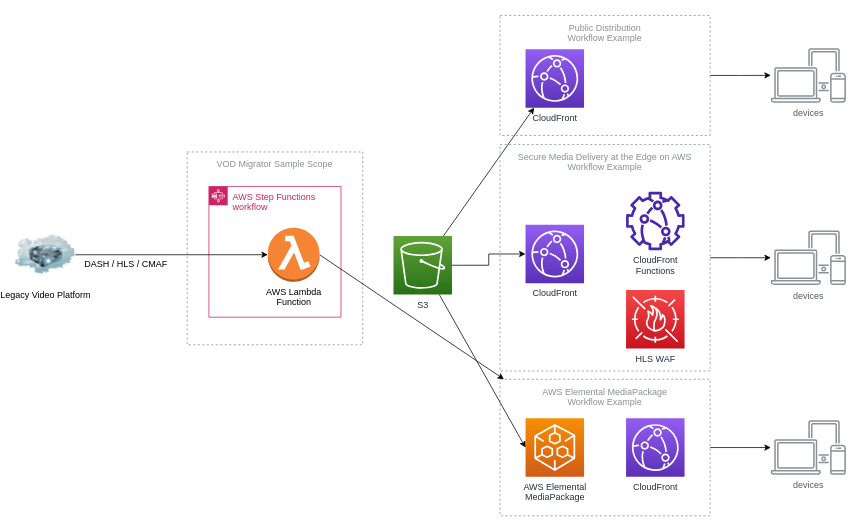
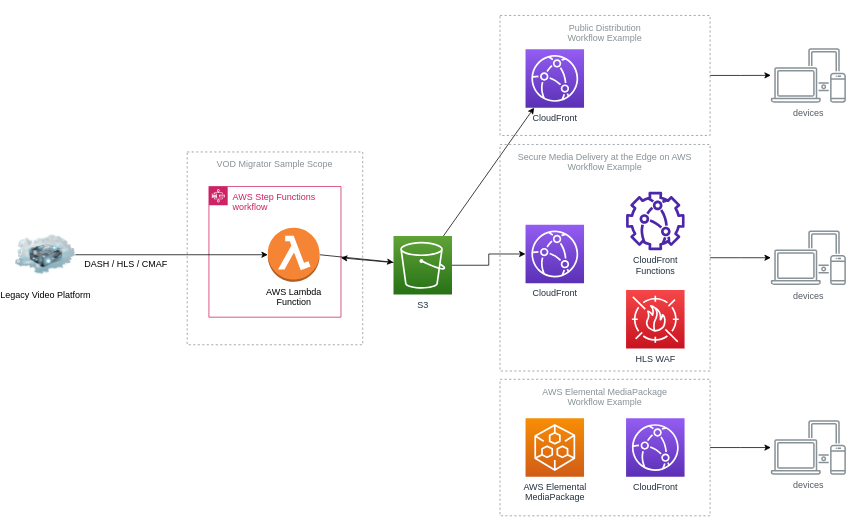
  <mxCell id="0" />
  <mxCell id="1" parent="0" />
  <mxCell id="2" value="VOD Migrator Sample Scope" style="outlineConnect=0;gradientColor=none;html=1;whiteSpace=wrap;fontSize=12;fontStyle=0;strokeColor=#879196;fillColor=none;verticalAlign=top;align=center;fontColor=#879196;dashed=1;spacingTop=3;labelBorderColor=none;" parent="1" vertex="1"><mxGeometry x="249" y="202" width="234" height="257" as="geometry" /></mxCell>
  <mxCell id="3" style="edgeStyle=orthogonalEdgeStyle;rounded=0;orthogonalLoop=1;jettySize=auto;html=1;labelBorderColor=none;" edge="1" parent="1" source="4" target="27"><mxGeometry relative="1" as="geometry" /></mxCell>
  <mxCell id="4" value="&lt;div&gt;AWS Elemental MediaPackage&lt;/div&gt;&lt;div&gt;Workflow Example&lt;/div&gt;" style="outlineConnect=0;gradientColor=none;html=1;whiteSpace=wrap;fontSize=12;fontStyle=0;strokeColor=#879196;fillColor=none;verticalAlign=top;align=center;fontColor=#879196;dashed=1;spacingTop=3;labelBorderColor=none;" parent="1" vertex="1"><mxGeometry x="666" y="505" width="280" height="182" as="geometry" /></mxCell>
  <mxCell id="5" value="AWS Step Functions workflow" style="points=[[0,0],[0.25,0],[0.5,0],[0.75,0],[1,0],[1,0.25],[1,0.5],[1,0.75],[1,1],[0.75,1],[0.5,1],[0.25,1],[0,1],[0,0.75],[0,0.5],[0,0.25]];outlineConnect=0;gradientColor=none;html=1;whiteSpace=wrap;fontSize=12;fontStyle=0;shape=mxgraph.aws4.group;grIcon=mxgraph.aws4.group_aws_step_functions_workflow;strokeColor=#CD2264;fillColor=none;verticalAlign=top;align=left;spacingLeft=30;fontColor=#CD2264;dashed=0;labelBorderColor=none;" parent="1" vertex="1"><mxGeometry x="278" y="248" width="176" height="174.25" as="geometry" /></mxCell>
  <mxCell id="6" style="edgeStyle=orthogonalEdgeStyle;rounded=0;orthogonalLoop=1;jettySize=auto;html=1;labelBorderColor=none;" edge="1" parent="1" source="7" target="25"><mxGeometry relative="1" as="geometry" /></mxCell>
  <mxCell id="7" value="&lt;div&gt;Public Distribution&lt;/div&gt;&lt;div&gt;Workflow Example&lt;/div&gt;" style="outlineConnect=0;gradientColor=none;html=1;whiteSpace=wrap;fontSize=12;fontStyle=0;strokeColor=#879196;fillColor=none;verticalAlign=top;align=center;fontColor=#879196;dashed=1;spacingTop=3;labelBorderColor=none;" parent="1" vertex="1"><mxGeometry x="666" y="20" width="280" height="160" as="geometry" /></mxCell>
  <mxCell id="8" style="edgeStyle=orthogonalEdgeStyle;rounded=0;orthogonalLoop=1;jettySize=auto;html=1;labelBorderColor=none;" parent="1" source="9" target="18" edge="1"><mxGeometry relative="1" as="geometry" /></mxCell>
  <mxCell id="9" value="S3" style="outlineConnect=0;fontColor=#232F3E;gradientColor=#60A337;gradientDirection=north;fillColor=#277116;strokeColor=#ffffff;dashed=0;verticalLabelPosition=bottom;verticalAlign=top;align=center;html=1;fontSize=12;fontStyle=0;aspect=fixed;shape=mxgraph.aws4.resourceIcon;resIcon=mxgraph.aws4.s3;labelBorderColor=none;" parent="1" vertex="1"><mxGeometry x="524" y="314" width="78" height="78" as="geometry" /></mxCell>
- <mxCell id="10" value="" style="endArrow=classic;html=1;exitX=1;exitY=0.5;exitDx=0;exitDy=0;exitPerimeter=0;labelBorderColor=none;" parent="1" source="22" target="4" edge="1"><mxGeometry width="50" height="50" relative="1" as="geometry"><mxPoint x="389" y="339" as="sourcePoint" /><mxPoint x="470" y="339" as="targetPoint" /></mxGeometry></mxCell>
+ <mxCell id="10" value="" style="endArrow=classic;html=1;exitX=1;exitY=0.5;exitDx=0;exitDy=0;exitPerimeter=0;labelBorderColor=none;" parent="1" source="22" target="9" edge="1"><mxGeometry width="50" height="50" relative="1" as="geometry"><mxPoint x="389" y="339" as="sourcePoint" /><mxPoint x="470" y="339" as="targetPoint" /></mxGeometry></mxCell>
  <mxCell id="11" value="" style="endArrow=classic;html=1;exitX=1;exitY=0.5;exitDx=0;exitDy=0;labelBorderColor=none;" parent="1" source="13" target="22" edge="1"><mxGeometry width="50" height="50" relative="1" as="geometry"><mxPoint x="251" y="339.002" as="sourcePoint" /><mxPoint x="326" y="339" as="targetPoint" /></mxGeometry></mxCell>
  <mxCell id="12" value="&lt;div&gt;DASH / HLS / CMAF&lt;br&gt;&lt;/div&gt;" style="text;html=1;align=center;verticalAlign=middle;resizable=0;points=[];autosize=1;labelBorderColor=none;" parent="1" vertex="1"><mxGeometry x="106" y="343" width="121" height="18" as="geometry" /></mxCell>
  <mxCell id="13" value="Legacy Video Platform" style="image;html=1;labelBackgroundColor=none;image=img/lib/clip_art/networking/Cloud_Server_128x128.png;labelBorderColor=none;" parent="1" vertex="1"><mxGeometry x="20" y="299" width="80" height="80" as="geometry" /></mxCell>
  <mxCell id="14" value="CloudFront" style="outlineConnect=0;fontColor=#232F3E;gradientColor=#945DF2;gradientDirection=north;fillColor=#5A30B5;strokeColor=#ffffff;dashed=0;verticalLabelPosition=bottom;verticalAlign=top;align=center;html=1;fontSize=12;fontStyle=0;aspect=fixed;shape=mxgraph.aws4.resourceIcon;resIcon=mxgraph.aws4.cloudfront;labelBorderColor=none;" parent="1" vertex="1"><mxGeometry x="700" y="65" width="78" height="78" as="geometry" /></mxCell>
  <mxCell id="15" value="" style="endArrow=classic;html=1;labelBorderColor=none;" parent="1" source="9" target="14" edge="1"><mxGeometry width="50" height="50" relative="1" as="geometry"><mxPoint x="424" y="349.002" as="sourcePoint" /><mxPoint x="534" y="348.262" as="targetPoint" /></mxGeometry></mxCell>
  <mxCell id="16" style="edgeStyle=orthogonalEdgeStyle;rounded=0;orthogonalLoop=1;jettySize=auto;html=1;labelBorderColor=none;" edge="1" parent="1" source="17" target="26"><mxGeometry relative="1" as="geometry" /></mxCell>
  <mxCell id="17" value="Secure Media Delivery at the Edge on AWS Workflow Example" style="outlineConnect=0;gradientColor=none;html=1;whiteSpace=wrap;fontSize=12;fontStyle=0;strokeColor=#879196;fillColor=none;verticalAlign=top;align=center;fontColor=#879196;dashed=1;spacingTop=3;labelBorderColor=none;" parent="1" vertex="1"><mxGeometry x="666" y="192" width="280" height="302" as="geometry" /></mxCell>
  <mxCell id="18" value="CloudFront" style="outlineConnect=0;fontColor=#232F3E;gradientColor=#945DF2;gradientDirection=north;fillColor=#5A30B5;strokeColor=#ffffff;dashed=0;verticalLabelPosition=bottom;verticalAlign=top;align=center;html=1;fontSize=12;fontStyle=0;aspect=fixed;shape=mxgraph.aws4.resourceIcon;resIcon=mxgraph.aws4.cloudfront;labelBorderColor=none;" parent="1" vertex="1"><mxGeometry x="700" y="299" width="78" height="78" as="geometry" /></mxCell>
  <mxCell id="19" value="CloudFront" style="outlineConnect=0;fontColor=#232F3E;gradientColor=#945DF2;gradientDirection=north;fillColor=#5A30B5;strokeColor=#ffffff;dashed=0;verticalLabelPosition=bottom;verticalAlign=top;align=center;html=1;fontSize=12;fontStyle=0;aspect=fixed;shape=mxgraph.aws4.resourceIcon;resIcon=mxgraph.aws4.cloudfront;labelBorderColor=none;" parent="1" vertex="1"><mxGeometry x="834" y="557" width="78" height="78" as="geometry" /></mxCell>
  <mxCell id="20" value="&lt;div&gt;AWS Elemental&lt;/div&gt;&lt;div&gt;MediaPackage&lt;/div&gt;" style="sketch=0;points=[[0,0,0],[0.25,0,0],[0.5,0,0],[0.75,0,0],[1,0,0],[0,1,0],[0.25,1,0],[0.5,1,0],[0.75,1,0],[1,1,0],[0,0.25,0],[0,0.5,0],[0,0.75,0],[1,0.25,0],[1,0.5,0],[1,0.75,0]];outlineConnect=0;fontColor=#232F3E;gradientColor=#F78E04;gradientDirection=north;fillColor=#D05C17;strokeColor=#ffffff;dashed=0;verticalLabelPosition=bottom;verticalAlign=top;align=center;html=1;fontSize=12;fontStyle=0;aspect=fixed;shape=mxgraph.aws4.resourceIcon;resIcon=mxgraph.aws4.elemental_mediapackage;labelBorderColor=none;" parent="1" vertex="1"><mxGeometry x="700" y="557" width="78" height="78" as="geometry" /></mxCell>
- <mxCell id="21" value="" style="endArrow=classic;html=1;entryX=0;entryY=0.5;entryDx=0;entryDy=0;entryPerimeter=0;labelBorderColor=none;" parent="1" source="9" target="20" edge="1"><mxGeometry width="50" height="50" relative="1" as="geometry"><mxPoint x="601" y="309" as="sourcePoint" /><mxPoint x="587" y="599" as="targetPoint" /></mxGeometry></mxCell>
+ <mxCell id="21" value="" style="endArrow=classic;html=1;labelBorderColor=none;" parent="1" source="9" target="5" edge="1"><mxGeometry width="50" height="50" relative="1" as="geometry"><mxPoint x="601" y="309" as="sourcePoint" /><mxPoint x="587" y="599" as="targetPoint" /></mxGeometry></mxCell>
  <mxCell id="22" value="&lt;div&gt;AWS Lambda&lt;/div&gt;&lt;div&gt;Function&lt;br&gt;&lt;/div&gt;" style="outlineConnect=0;dashed=0;verticalLabelPosition=bottom;verticalAlign=top;align=center;html=1;shape=mxgraph.aws3.lambda_function;fillColor=#F58534;gradientColor=none;labelBorderColor=none;" parent="1" vertex="1"><mxGeometry x="356.5" y="303" width="69" height="72" as="geometry" /></mxCell>
  <mxCell id="23" value="HLS WAF" style="outlineConnect=0;fontColor=#232F3E;gradientColor=#F54749;gradientDirection=north;fillColor=#C7131F;strokeColor=#ffffff;dashed=0;verticalLabelPosition=bottom;verticalAlign=top;align=center;html=1;fontSize=12;fontStyle=0;aspect=fixed;shape=mxgraph.aws4.resourceIcon;resIcon=mxgraph.aws4.waf;labelBorderColor=none;" parent="1" vertex="1"><mxGeometry x="834" y="386" width="78" height="78" as="geometry" /></mxCell>
  <mxCell id="24" value="&lt;div&gt;CloudFront&lt;/div&gt;&lt;div&gt;Functions&lt;/div&gt;" style="sketch=0;outlineConnect=0;fontColor=#232F3E;gradientColor=none;fillColor=#4D27AA;strokeColor=none;dashed=0;verticalLabelPosition=bottom;verticalAlign=top;align=center;html=1;fontSize=12;fontStyle=0;aspect=fixed;pointerEvents=1;shape=mxgraph.aws4.cloudfront_functions;labelBorderColor=none;" vertex="1" parent="1"><mxGeometry x="834" y="255" width="78" height="78" as="geometry" /></mxCell>
  <mxCell id="25" value="devices" style="sketch=0;outlineConnect=0;gradientColor=none;fontColor=#545B64;strokeColor=none;fillColor=#879196;dashed=0;verticalLabelPosition=bottom;verticalAlign=top;align=center;html=1;fontSize=12;fontStyle=0;aspect=fixed;shape=mxgraph.aws4.illustration_devices;pointerEvents=1;labelBorderColor=none;" vertex="1" parent="1"><mxGeometry x="1027" y="63.5" width="100" height="73" as="geometry" /></mxCell>
  <mxCell id="26" value="devices" style="sketch=0;outlineConnect=0;gradientColor=none;fontColor=#545B64;strokeColor=none;fillColor=#879196;dashed=0;verticalLabelPosition=bottom;verticalAlign=top;align=center;html=1;fontSize=12;fontStyle=0;aspect=fixed;shape=mxgraph.aws4.illustration_devices;pointerEvents=1;labelBorderColor=none;" vertex="1" parent="1"><mxGeometry x="1027" y="306.5" width="100" height="73" as="geometry" /></mxCell>
  <mxCell id="27" value="devices" style="sketch=0;outlineConnect=0;gradientColor=none;fontColor=#545B64;strokeColor=none;fillColor=#879196;dashed=0;verticalLabelPosition=bottom;verticalAlign=top;align=center;html=1;fontSize=12;fontStyle=0;aspect=fixed;shape=mxgraph.aws4.illustration_devices;pointerEvents=1;labelBorderColor=none;" vertex="1" parent="1"><mxGeometry x="1027" y="559.5" width="100" height="73" as="geometry" /></mxCell>
